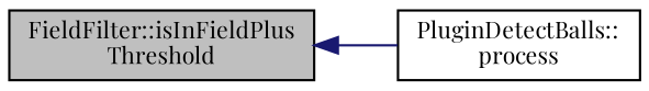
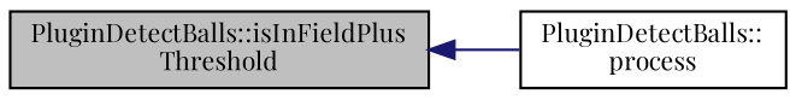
  digraph {
    rankdir=LR
    fontname="Playfair Display"
    node [color=black fontname="Playfair Display" fontsize=10 shape=record style=filled]
-   n1 [fillcolor=grey75 fontcolor=black height=0.2 label="FieldFilter::isInFieldPlus\lThreshold" width=0.4]
+   n1 [fillcolor=grey75 fontcolor=black height=0.2 label="PluginDetectBalls::isInFieldPlus\lThreshold" width=0.4]
    n2 [fillcolor=white height=0.2 label="PluginDetectBalls::\lprocess" width=0.4]
    n1 -> n2 [color=midnightblue dir=back fontname="Playfair Display" fontsize=10 labelfontname=Helvetica labelfontsize=10 style=solid]
  }
